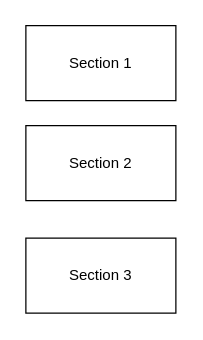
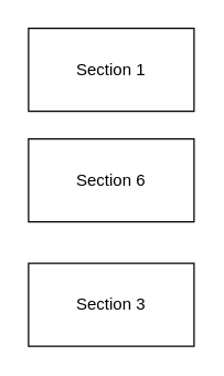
  <mxCell id="0" />
  <mxCell id="1" parent="0" />
  <mxCell id="2" value="&lt;font color=&quot;#000000&quot;&gt;Section 1&lt;/font&gt;" style="rounded=0;whiteSpace=wrap;html=1;" parent="1" vertex="1"><mxGeometry x="20" y="20" width="120" height="60" as="geometry" /></mxCell>
- <mxCell id="3" value="&lt;font color=&quot;#000000&quot;&gt;Section 2&lt;/font&gt;" style="rounded=0;whiteSpace=wrap;html=1;" vertex="1" parent="1"><mxGeometry x="20" y="100" width="120" height="60" as="geometry" /></mxCell>
+ <mxCell id="3" value="&lt;font color=&quot;#000000&quot;&gt;Section 6&lt;/font&gt;" style="rounded=0;whiteSpace=wrap;html=1;" vertex="1" parent="1"><mxGeometry x="20" y="100" width="120" height="60" as="geometry" /></mxCell>
  <mxCell id="4" value="&lt;font color=&quot;#000000&quot;&gt;Section 3&lt;/font&gt;" style="rounded=0;whiteSpace=wrap;html=1;" vertex="1" parent="1"><mxGeometry x="20" y="190" width="120" height="60" as="geometry" /></mxCell>
